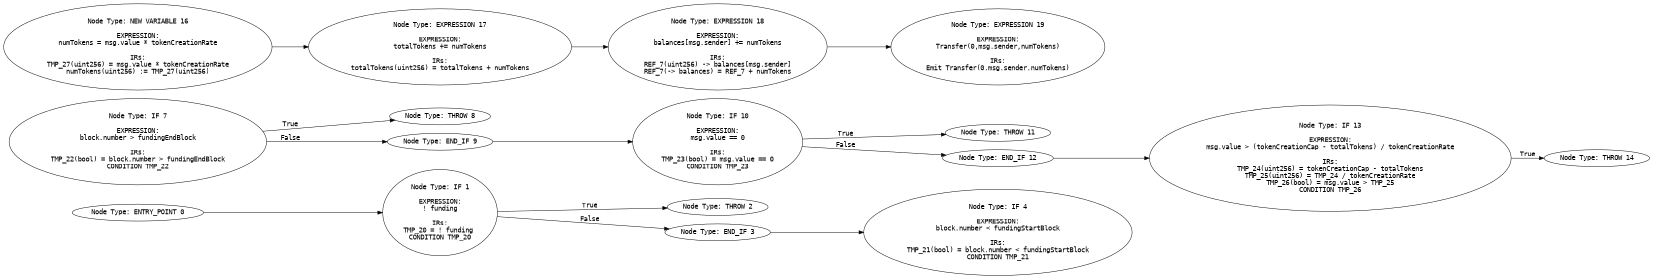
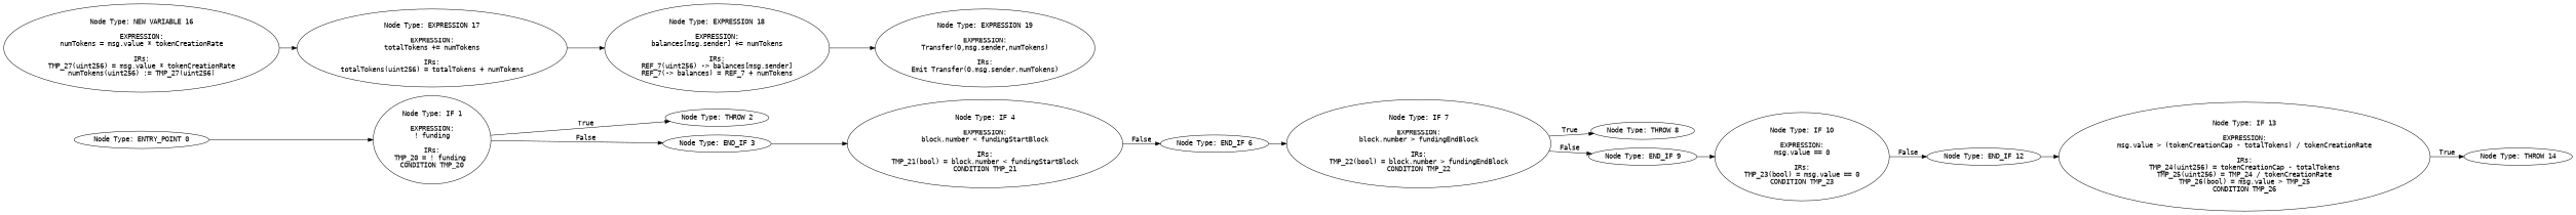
  digraph {
    fontname="DejaVu Sans Mono"
    rankdir=LR
    node [fontname="DejaVu Sans Mono"]
    edge [fontname="DejaVu Sans Mono"]
    n1 [label="Node Type: ENTRY_POINT 0\n"]
    n2 [label="Node Type: IF 1\n\nEXPRESSION:\n! funding\n\nIRs:\nTMP_20 = ! funding \nCONDITION TMP_20"]
    n3 [label="Node Type: THROW 2\n"]
    n4 [label="Node Type: END_IF 3\n"]
    n5 [label="Node Type: IF 4\n\nEXPRESSION:\nblock.number < fundingStartBlock\n\nIRs:\nTMP_21(bool) = block.number < fundingStartBlock\nCONDITION TMP_21"]
+   n6 [label="Node Type: END_IF 6\n"]
    n7 [label="Node Type: IF 7\n\nEXPRESSION:\nblock.number > fundingEndBlock\n\nIRs:\nTMP_22(bool) = block.number > fundingEndBlock\nCONDITION TMP_22"]
    n8 [label="Node Type: THROW 8\n"]
    n9 [label="Node Type: END_IF 9\n"]
    n10 [label="Node Type: IF 10\n\nEXPRESSION:\nmsg.value == 0\n\nIRs:\nTMP_23(bool) = msg.value == 0\nCONDITION TMP_23"]
-   n11 [label="Node Type: THROW 11\n"]
    n12 [label="Node Type: END_IF 12\n"]
    n13 [label="Node Type: IF 13\n\nEXPRESSION:\nmsg.value > (tokenCreationCap - totalTokens) / tokenCreationRate\n\nIRs:\nTMP_24(uint256) = tokenCreationCap - totalTokens\nTMP_25(uint256) = TMP_24 / tokenCreationRate\nTMP_26(bool) = msg.value > TMP_25\nCONDITION TMP_26"]
    n14 [label="Node Type: THROW 14\n"]
    n15 [label="Node Type: NEW VARIABLE 16\n\nEXPRESSION:\nnumTokens = msg.value * tokenCreationRate\n\nIRs:\nTMP_27(uint256) = msg.value * tokenCreationRate\nnumTokens(uint256) := TMP_27(uint256)"]
    n16 [label="Node Type: EXPRESSION 17\n\nEXPRESSION:\ntotalTokens += numTokens\n\nIRs:\ntotalTokens(uint256) = totalTokens + numTokens"]
    n17 [label="Node Type: EXPRESSION 18\n\nEXPRESSION:\nbalances[msg.sender] += numTokens\n\nIRs:\nREF_7(uint256) -> balances[msg.sender]\nREF_7(-> balances) = REF_7 + numTokens"]
    n18 [label="Node Type: EXPRESSION 19\n\nEXPRESSION:\nTransfer(0,msg.sender,numTokens)\n\nIRs:\nEmit Transfer(0.msg.sender.numTokens)"]
    n1 -> n2
    n2 -> n3 [label=True]
    n2 -> n4 [label=False]
    n4 -> n5
+   n5 -> n6 [label=False]
+   n6 -> n7
    n7 -> n8 [label=True]
    n7 -> n9 [label=False]
    n9 -> n10
-   n10 -> n11 [label=True]
    n10 -> n12 [label=False]
    n12 -> n13
    n13 -> n14 [label=True]
    n15 -> n16
    n16 -> n17
    n17 -> n18
  }
